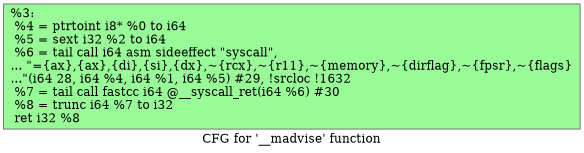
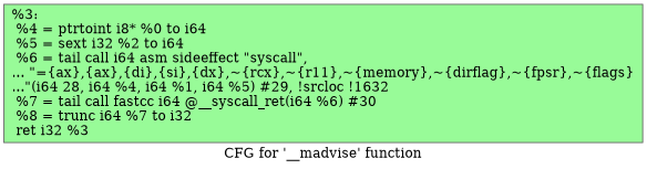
  digraph {
    label="CFG for '__madvise' function"
-   n1 [color=gray40 fillcolor=palegreen label="{%3:\l  %4 = ptrtoint i8* %0 to i64\l  %5 = sext i32 %2 to i64\l  %6 = tail call i64 asm sideeffect \"syscall\",\l... \"=\{ax\},\{ax\},\{di\},\{si\},\{dx\},~\{rcx\},~\{r11\},~\{memory\},~\{dirflag\},~\{fpsr\},~\{flags\}\l...\"(i64 28, i64 %4, i64 %1, i64 %5) #29, !srcloc !1632\l  %7 = tail call fastcc i64 @__syscall_ret(i64 %6) #30\l  %8 = trunc i64 %7 to i32\l  ret i32 %8\l}" shape=record style=filled]
+   n1 [color=gray40 fillcolor=palegreen label="{%3:\l  %4 = ptrtoint i8* %0 to i64\l  %5 = sext i32 %2 to i64\l  %6 = tail call i64 asm sideeffect \"syscall\",\l... \"=\{ax\},\{ax\},\{di\},\{si\},\{dx\},~\{rcx\},~\{r11\},~\{memory\},~\{dirflag\},~\{fpsr\},~\{flags\}\l...\"(i64 28, i64 %4, i64 %1, i64 %5) #29, !srcloc !1632\l  %7 = tail call fastcc i64 @__syscall_ret(i64 %6) #30\l  %8 = trunc i64 %7 to i32\l  ret i32 %3\l}" shape=record style=filled]
  }
